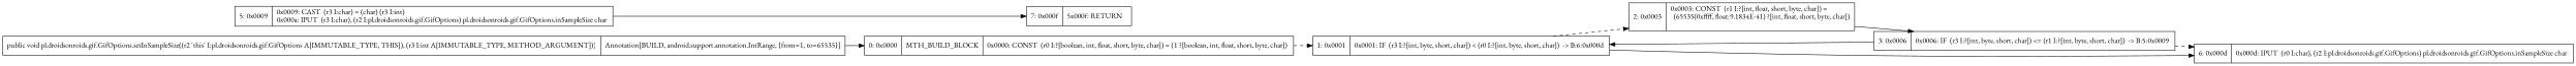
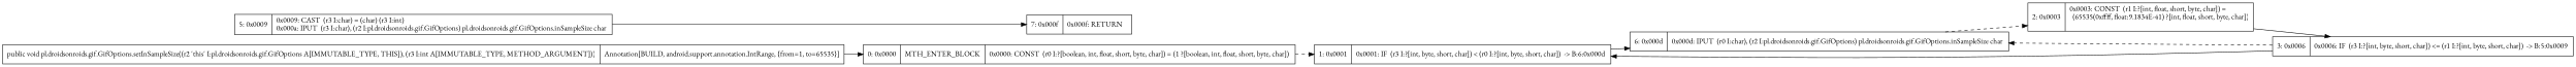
  digraph {
    fontname="EB Garamond"
    rankdir=LR
    node [fontname="EB Garamond" shape=record]
    edge [fontname="EB Garamond"]
-   n1 [label="{0\:\ 0x0000|MTH_BUILD_BLOCK\l|0x0000: CONST  (r0 I:?[boolean, int, float, short, byte, char]) = (1 ?[boolean, int, float, short, byte, char]) \l}"]
+   n1 [label="{0\:\ 0x0000|MTH_ENTER_BLOCK\l|0x0000: CONST  (r0 I:?[boolean, int, float, short, byte, char]) = (1 ?[boolean, int, float, short, byte, char]) \l}"]
    n2 [label="{1\:\ 0x0001|0x0001: IF  (r3 I:?[int, byte, short, char]) \< (r0 I:?[int, byte, short, char])  \-\> B:6:0x000d \l}"]
    n3 [label="{2\:\ 0x0003|0x0003: CONST  (r1 I:?[int, float, short, byte, char]) = \l  (65535(0xffff, float:9.1834E\-41) ?[int, float, short, byte, char])\l \l}"]
    n4 [label="{6\:\ 0x000d|0x000d: IPUT  (r0 I:char), (r2 I:pl.droidsonroids.gif.GifOptions) pl.droidsonroids.gif.GifOptions.inSampleSize char \l}"]
    n5 [label="{3\:\ 0x0006|0x0006: IF  (r3 I:?[int, byte, short, char]) \<= (r1 I:?[int, byte, short, char])  \-\> B:5:0x0009 \l}"]
    n6 [label="{5\:\ 0x0009|0x0009: CAST  (r3 I:char) = (char) (r3 I:int) \l0x000a: IPUT  (r3 I:char), (r2 I:pl.droidsonroids.gif.GifOptions) pl.droidsonroids.gif.GifOptions.inSampleSize char \l}"]
-   n7 [label="{7\:\ 0x000f|5x000f: RETURN   \l}"]
+   n7 [label="{7\:\ 0x000f|0x000f: RETURN   \l}"]
    n8 [label="{public void pl.droidsonroids.gif.GifOptions.setInSampleSize((r2 'this' I:pl.droidsonroids.gif.GifOptions A[IMMUTABLE_TYPE, THIS]), (r3 I:int A[IMMUTABLE_TYPE, METHOD_ARGUMENT]))  | Annotation[BUILD, android.support.annotation.IntRange, \{from=1, to=65535\}]\l}"]
    n1 -> n2 [style=dashed]
-   n2 -> n3 [style=dashed]
+   n4 -> n3 [style=dashed]
    n2 -> n4
    n3 -> n5
    n5 -> n2
    n5 -> n4 [style=dashed]
    n6 -> n7
    n8 -> n1
  }
